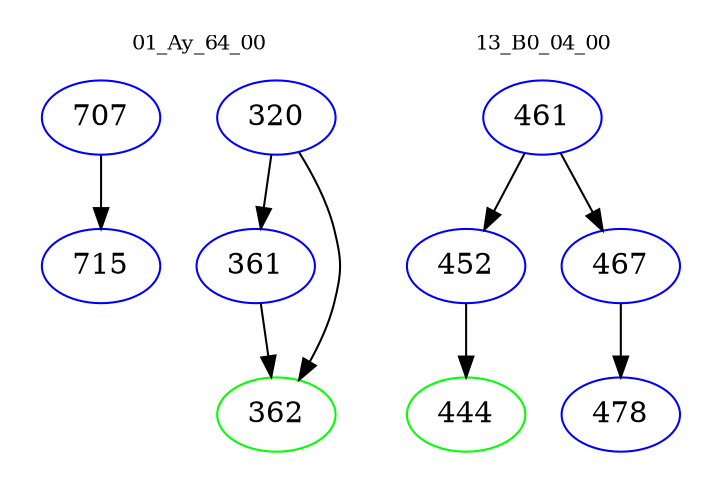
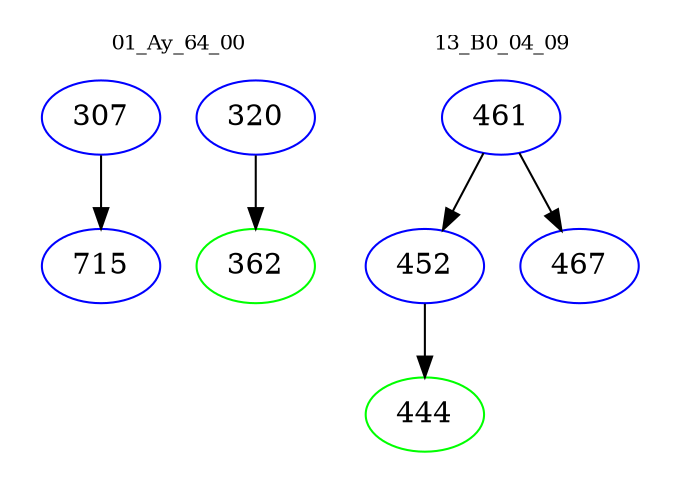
  digraph {
    node [color=blue]
    edge [color=black]
    n1 [label=320]
-   n2 [label=361]
-   n3 [label=707]
+   n3 [label=307]
    n4 [color=green label=362]
    n5 [label=715]
    n6 [label=461]
    n7 [label=452]
    n8 [label=467]
    n9 [color=green label=444]
-   n10 [label=478]
    subgraph cluster_1 {
      color=white
      fontsize=10
      label="01_Ay_64_00"
      n1
-     n2
      n3
      n4
      n5
    }
    subgraph cluster_2 {
      color=white
      fontsize=10
-     label="13_B0_04_00"
+     label="13_B0_04_09"
      n6
      n7
      n8
      n9
-     n10
    }
-   n1 -> n2
    n1 -> n4
-   n2 -> n4
    n3 -> n5
    n6 -> n7
    n6 -> n8
    n7 -> n9
-   n8 -> n10
  }
